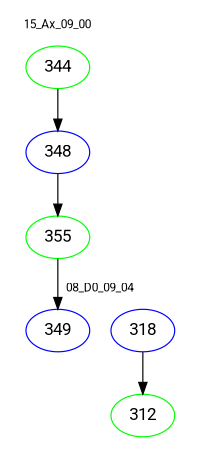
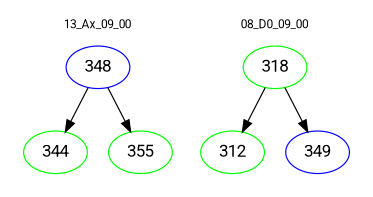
  digraph {
    fontname=Roboto
    node [color=blue fontname=Roboto]
    edge [color=black fontname=Roboto]
    n1 [label=348]
    n2 [color=green label=344]
    n3 [color=green label=355]
-   n4 [label=318]
+   n4 [color=green label=318]
    n5 [color=green label=312]
    n6 [label=349]
    subgraph cluster_1 {
      color=white
      fontsize=10
-     label="15_Ax_09_00"
+     label="13_Ax_09_00"
      n1
      n2
      n3
    }
    subgraph cluster_2 {
      color=white
      fontsize=10
-     label="08_D0_09_04"
+     label="08_D0_09_00"
      n4
      n5
      n6
    }
-   n2 -> n1
+   n1 -> n2
    n1 -> n3
    n4 -> n5
-   n3 -> n6
+   n4 -> n6
  }
